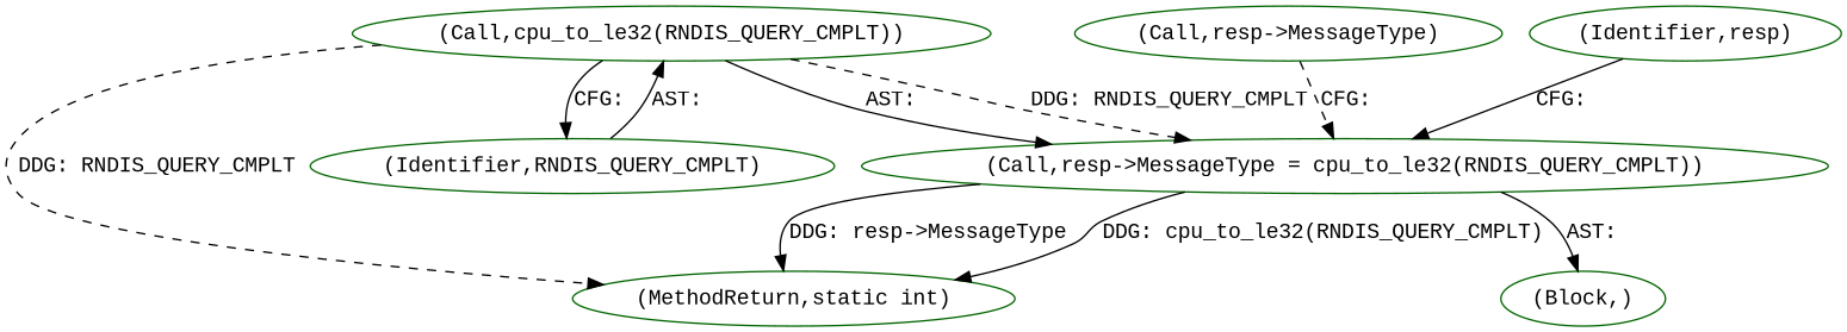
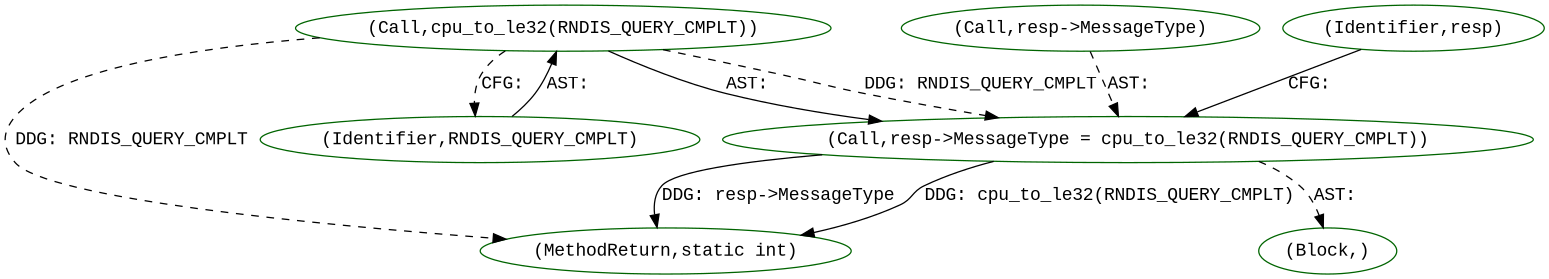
  digraph {
    fontname="Liberation Mono"
    node [color=darkgreen fontname="Liberation Mono"]
    edge [fontname="Liberation Mono" style=solid]
    n1 [label="(Call,resp->MessageType = cpu_to_le32(RNDIS_QUERY_CMPLT))"]
    n2 [label="(MethodReturn,static int)"]
    n3 [label="(Block,)"]
    n4 [label="(Call,cpu_to_le32(RNDIS_QUERY_CMPLT))"]
    n5 [label="(Identifier,RNDIS_QUERY_CMPLT)"]
    n6 [label="(Call,resp->MessageType)"]
    n7 [label="(Identifier,resp)"]
    n1 -> n2 [label="DDG: cpu_to_le32(RNDIS_QUERY_CMPLT)"]
    n1 -> n2 [label="DDG: resp->MessageType"]
-   n1 -> n3 [label="AST: "]
+   n1 -> n3 [label="AST: " style=dashed]
    n4 -> n1 [label="AST: "]
    n4 -> n1 [label="DDG: RNDIS_QUERY_CMPLT" style=dashed]
    n4 -> n2 [label="DDG: RNDIS_QUERY_CMPLT" style=dashed]
-   n4 -> n5 [label="CFG: "]
+   n4 -> n5 [label="CFG: " style=dashed]
    n5 -> n4 [label="AST: "]
-   n6 -> n1 [label="CFG: " style=dashed]
+   n6 -> n1 [label="AST: " style=dashed]
    n7 -> n1 [label="CFG: "]
  }
